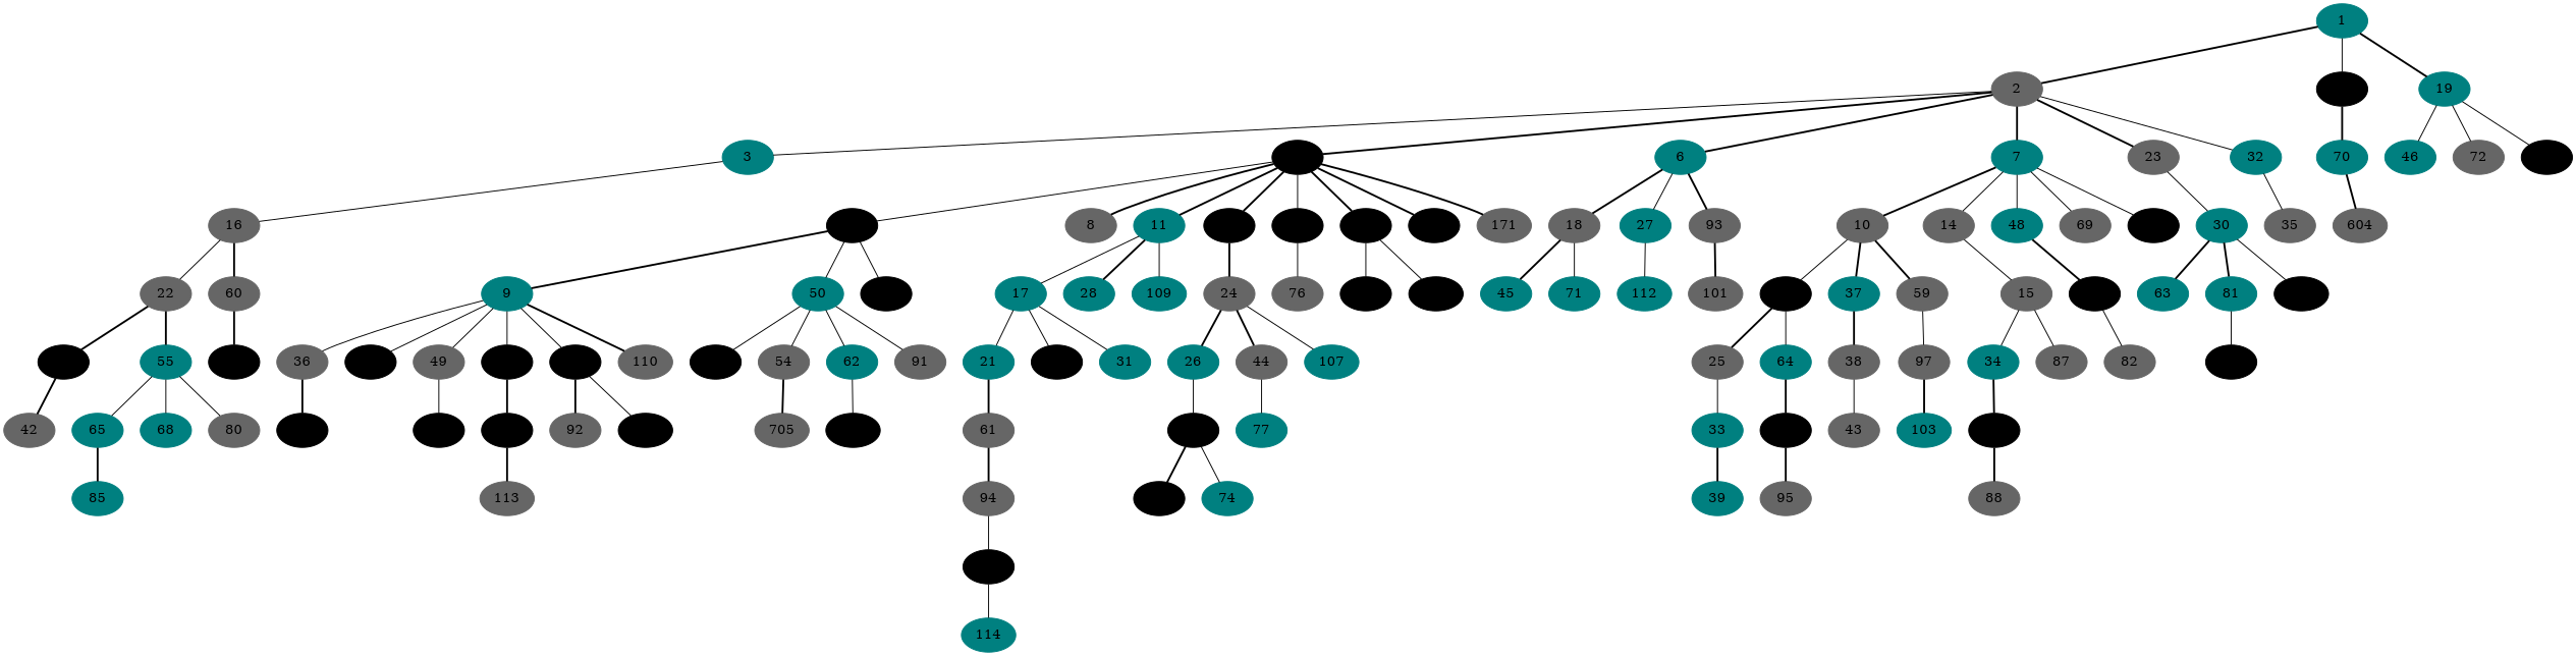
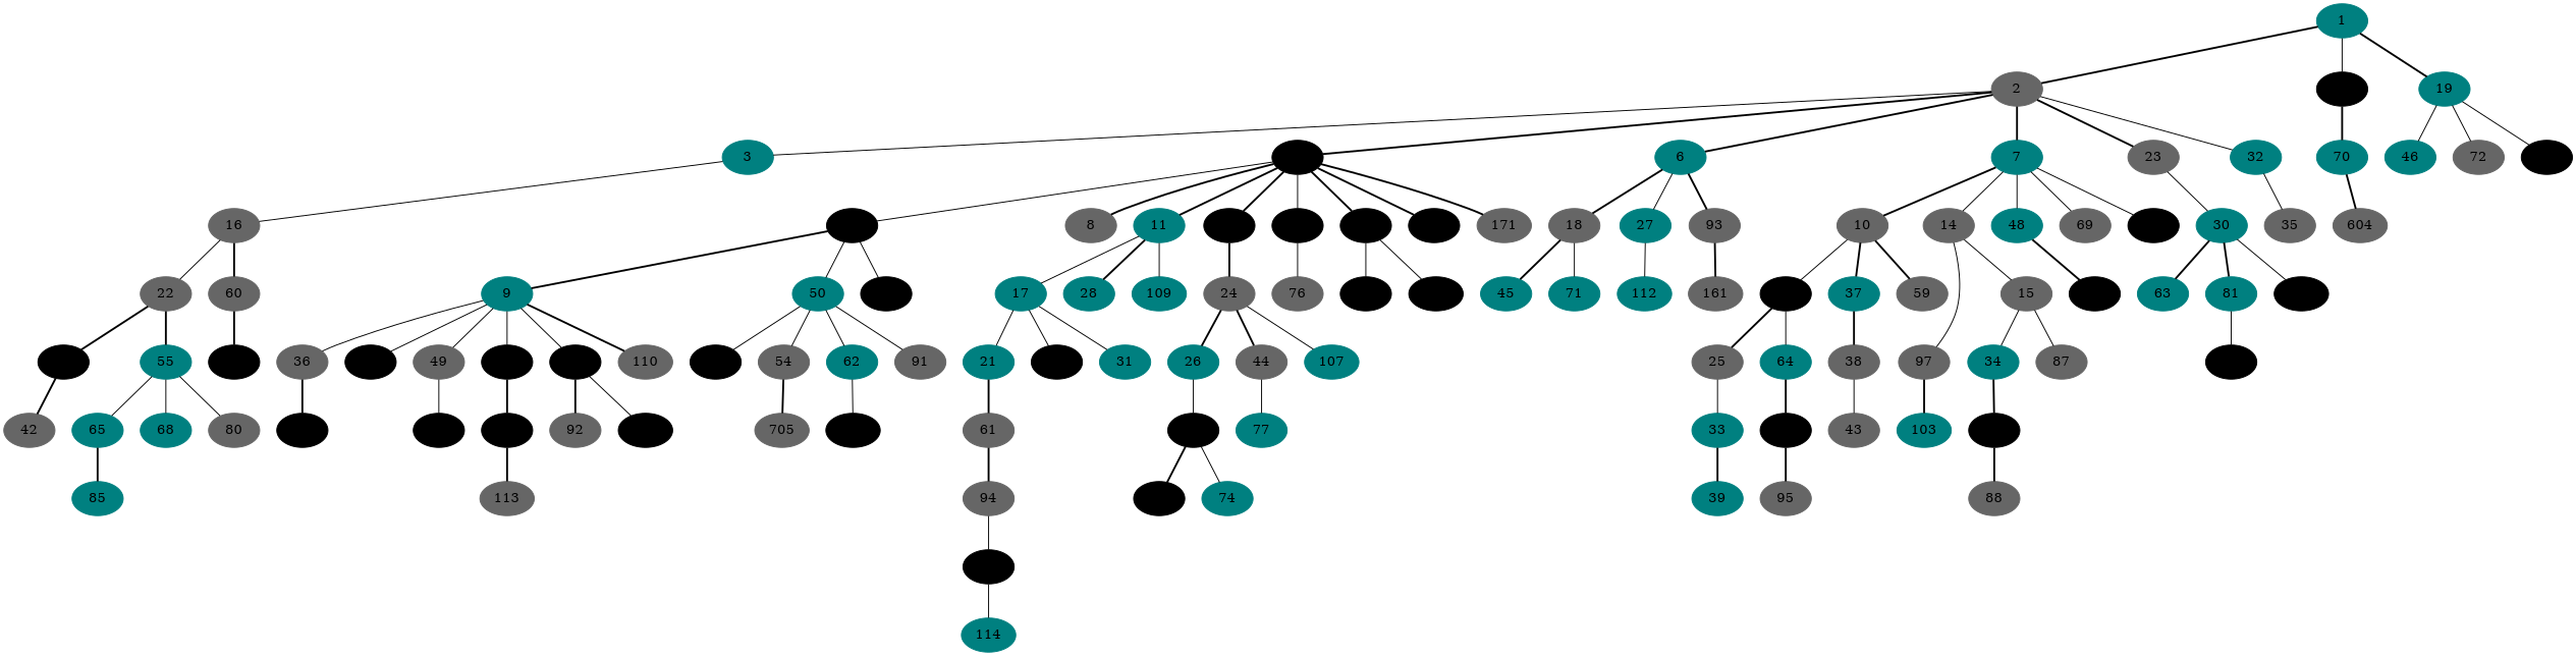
  graph {
    node [color=gray40 style=filled]
    edge [style=solid]
    1 [color=teal]
    2
    12 [color=black]
    19 [color=teal]
    3 [color=teal]
    4 [color=black]
    6 [color=teal]
    7 [color=teal]
    23
    32 [color=teal]
    70 [color=teal]
    46 [color=teal]
    72
    75 [color=black]
    16
    5 [color=black]
    8
    11 [color=teal]
    13 [color=black]
    47 [color=black]
    53 [color=black]
    98 [color=black]
    n23 [label=171]
    18
    27 [color=teal]
    93
    10
    14
    48 [color=teal]
    69
    79 [color=black]
    30 [color=teal]
    35
    22
    60
    9 [color=teal]
    50 [color=teal]
    90 [color=black]
    17 [color=teal]
    28 [color=teal]
    109 [color=teal]
    24
    76
    96 [color=black]
    108 [color=black]
    36
    41 [color=black]
    49
    66 [color=black]
    89 [color=black]
    110
    51 [color=black]
    54
    62 [color=teal]
    91
    45 [color=teal]
    71 [color=teal]
    112 [color=teal]
-   101
+   101 [label=161]
    20 [color=black]
    37 [color=teal]
    59
    15
    58 [color=black]
    56 [color=black]
    57 [color=black]
    78 [color=black]
    92
    100 [color=black]
    25
    64 [color=teal]
    38
    97
    21 [color=teal]
    29 [color=black]
    31 [color=teal]
    n77 [label=604]
    26 [color=teal]
    44
    107 [color=teal]
    34 [color=teal]
    87
    84 [color=black]
    40 [color=black]
    55 [color=teal]
    73 [color=black]
    61
    33 [color=teal]
    86 [color=black]
    94
    42
    65 [color=teal]
    68 [color=teal]
    80
    63 [color=teal]
    81 [color=teal]
    102 [color=black]
    52 [color=black]
    77 [color=teal]
    39 [color=teal]
    67 [color=black]
    74 [color=teal]
    83 [color=black]
    88
    43
-   82
    n107 [label=705]
    106 [color=black]
    85 [color=teal]
    103 [color=teal]
    99 [color=black]
    95
    113
    114 [color=teal]
    1 -- 2 [style=bold]
    1 -- 12
    1 -- 19 [style=bold]
    2 -- 3
    2 -- 4 [style=bold]
    2 -- 6 [style=bold]
    2 -- 7 [style=bold]
    2 -- 23 [style=bold]
    2 -- 32
    12 -- 70 [style=bold]
    19 -- 46
    19 -- 72
    19 -- 75
    3 -- 16
    4 -- 5
    4 -- 8 [style=bold]
    4 -- 11 [style=bold]
    4 -- 13 [style=bold]
    4 -- 47
    4 -- 53 [style=bold]
    4 -- 98 [style=bold]
    4 -- n23 [style=bold]
    6 -- 18 [style=bold]
    6 -- 27
    6 -- 93 [style=bold]
    7 -- 10 [style=bold]
    7 -- 14
    7 -- 48
    7 -- 69
    7 -- 79
    23 -- 30
    32 -- 35
    70 -- n77 [style=bold]
    16 -- 22
    16 -- 60 [style=bold]
    5 -- 9 [style=bold]
    5 -- 50
    5 -- 90
    11 -- 17
    11 -- 28 [style=bold]
    11 -- 109
    13 -- 24 [style=bold]
    47 -- 76
    53 -- 96
    53 -- 108
    18 -- 45 [style=bold]
    18 -- 71
    27 -- 112
    93 -- 101 [style=bold]
    10 -- 20
    10 -- 37 [style=bold]
    10 -- 59 [style=bold]
    14 -- 15
    48 -- 58 [style=bold]
    30 -- 63 [style=bold]
    30 -- 81 [style=bold]
    30 -- 102
    22 -- 40 [style=bold]
    22 -- 55 [style=bold]
    60 -- 73 [style=bold]
    9 -- 36
    9 -- 41
    9 -- 49
    9 -- 66
    9 -- 89
    9 -- 110 [style=bold]
    50 -- 51
    50 -- 54
    50 -- 62
    50 -- 91
    17 -- 21
    17 -- 29
    17 -- 31
    24 -- 26 [style=bold]
    24 -- 44 [style=bold]
    24 -- 107
    36 -- 56 [style=bold]
    49 -- 57
    66 -- 78 [style=bold]
    89 -- 92 [style=bold]
    89 -- 100
    54 -- n107 [style=bold]
    62 -- 106
    20 -- 25 [style=bold]
    20 -- 64
    37 -- 38 [style=bold]
-   59 -- 97
+   14 -- 97
    15 -- 34
    15 -- 87
-   58 -- 82
    78 -- 113 [style=bold]
    25 -- 33
    64 -- 86 [style=bold]
    38 -- 43
    97 -- 103 [style=bold]
    21 -- 61 [style=bold]
    26 -- 52
    44 -- 77
    34 -- 84 [style=bold]
    84 -- 88 [style=bold]
    40 -- 42 [style=bold]
    55 -- 65
    55 -- 68
    55 -- 80
    61 -- 94 [style=bold]
    33 -- 39 [style=bold]
    86 -- 95 [style=bold]
    94 -- 99
    65 -- 85 [style=bold]
    81 -- 83
    52 -- 67 [style=bold]
    52 -- 74
    99 -- 114
  }
